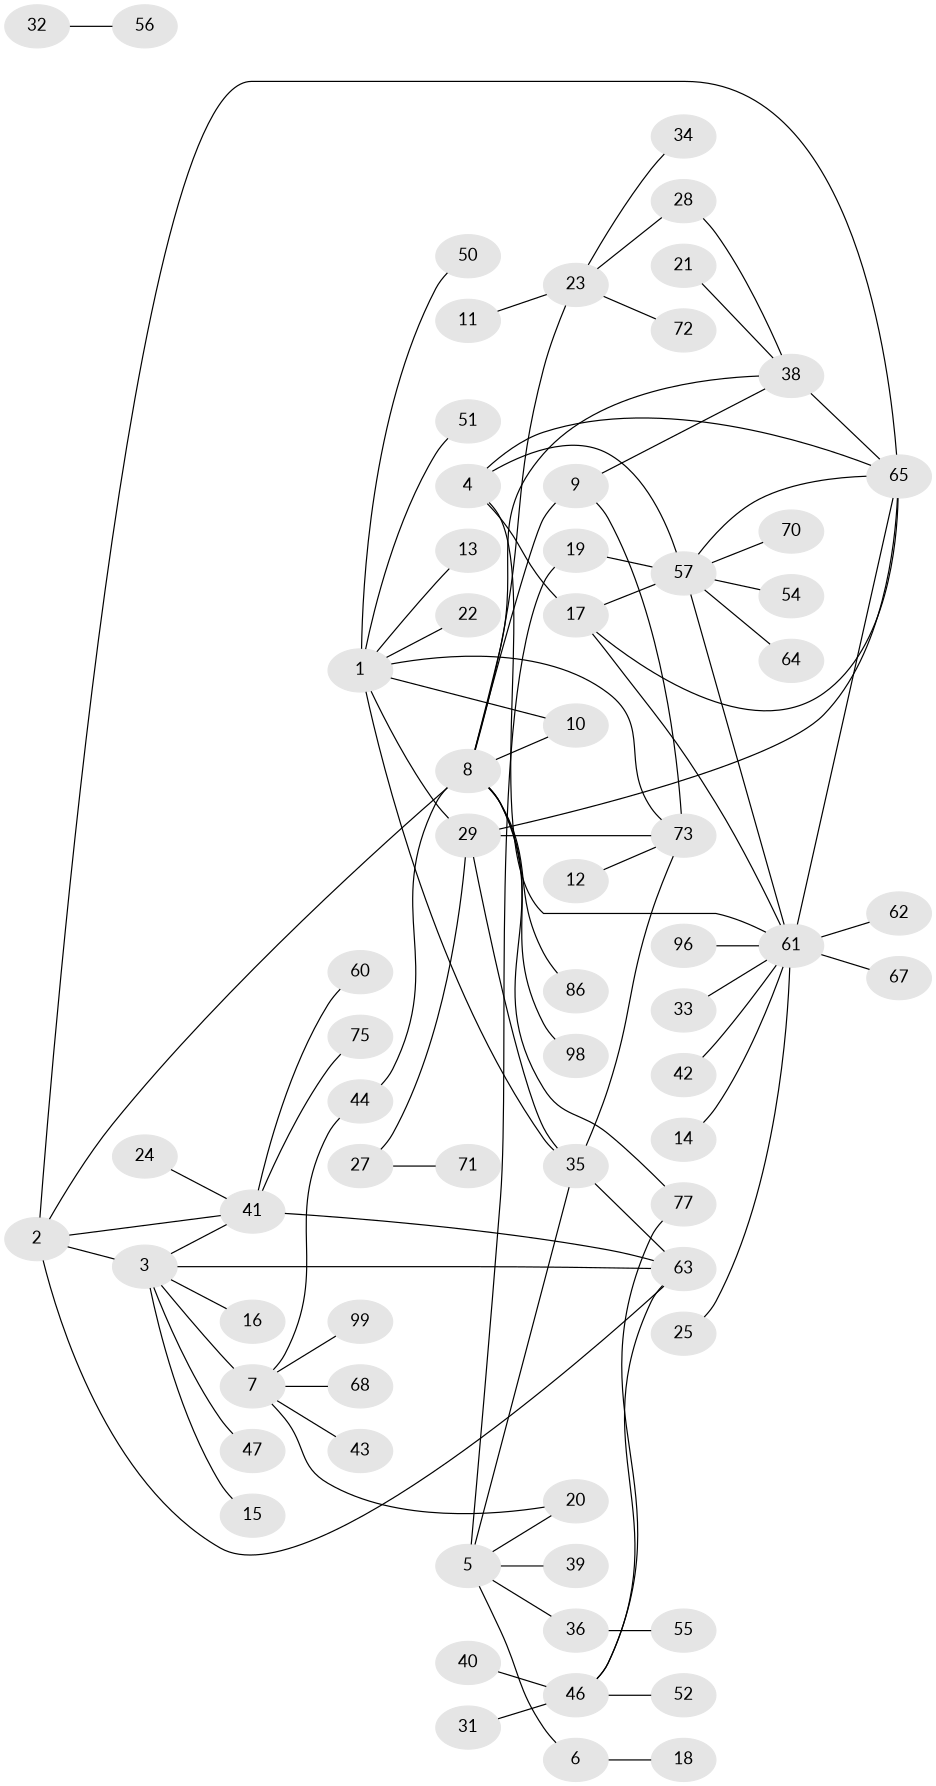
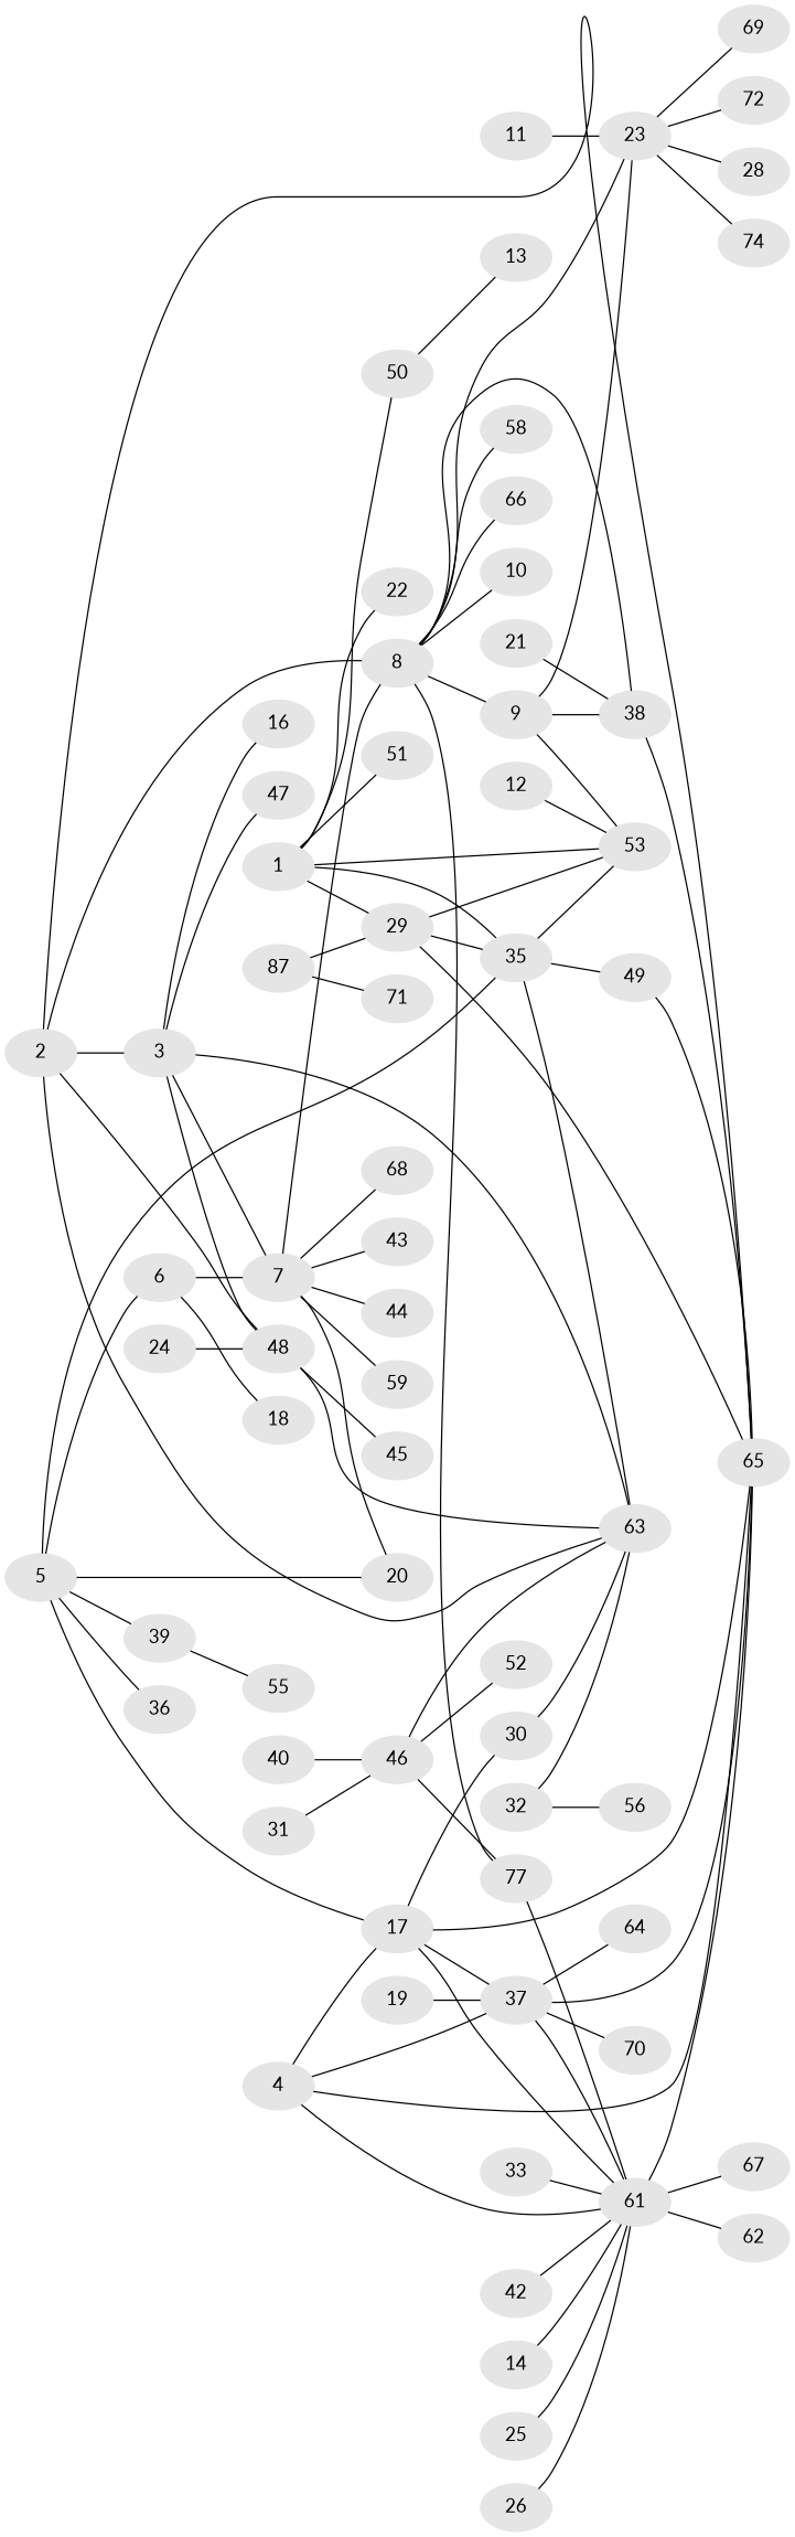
  graph {
    fontname=Lato
    rankdir=LR
    node [color=gray90 fontname=Lato style=filled]
    edge [fontname=Lato weight=1.0]
    1
    10
    13
    22
    29
    35
    50
    51
-   53 [label=73]
+   53
    65
    63
+   49
    2
    3
    8
-   41
+   41 [label=48]
    7
-   15
    16
    47
    9
    23
    38
    n24 [label=77]
-   58 [label=98]
-   66 [label=86]
-   45 [label=75]
-   60
+   58
+   66
+   45
    20
    43
    44
-   59 [label=99]
+   59
    68
    4
    17
-   37 [label=57]
+   37
    61
-   54
+   30
    64
    70
    62
    67
    5
    6
    36
    39
    18
    55
-   34
+   34 [label=74]
+   69
    72
    28
    11
    12
    14
    19
    21
    24
    25
-   26 [label=96]
-   27
+   26
+   27 [label=87]
    71
    31
    46
    52
    32
    56
    33
    40
    42
-   1 -- 10
-   1 -- 13
+   50 -- 13
    1 -- 22
    1 -- 29 [weight=2.0]
    1 -- 35 [weight=2.0]
    1 -- 50
    1 -- 51
    1 -- 53 [weight=2.0]
    29 -- 35
    29 -- 53
    29 -- 65
    35 -- 53
    35 -- 63
+   35 -- 49
+   49 -- 65
    2 -- 65
    2 -- 63
    2 -- 3 [weight=2.0]
    2 -- 8
    2 -- 41
    3 -- 63 [weight=2.0]
    3 -- 41 [weight=2.0]
    3 -- 7
-   3 -- 15
    3 -- 16
    3 -- 47
    8 -- 10
    8 -- 9 [weight=2.0]
    8 -- 23
    8 -- 38
    8 -- n24
    8 -- 58
    8 -- 66
    41 -- 63
    41 -- 45
-   41 -- 60
-   44 -- 8
+   7 -- 8
    7 -- 20
    7 -- 43
    7 -- 44
    7 -- 59
    7 -- 68
    9 -- 53
+   9 -- 23 [weight=2.0]
    9 -- 38 [weight=2.0]
    23 -- 34
+   23 -- 69
    23 -- 72
    23 -- 28
    38 -- 65
+   n24 -- 61
    4 -- 65
    4 -- 17
    4 -- 37
    4 -- 61
    17 -- 65
    17 -- 37
    17 -- 61
+   17 -- 30
    37 -- 65
    37 -- 61
-   37 -- 54
    37 -- 64
    37 -- 70
    61 -- 65
    61 -- 62
    61 -- 67
+   30 -- 63
    5 -- 35
    5 -- 20 [weight=2.0]
-   5 -- 19
+   5 -- 17
    5 -- 6 [weight=2.0]
    5 -- 36
    5 -- 39
+   6 -- 7 [weight=4.0]
    6 -- 18
-   36 -- 55
-   28 -- 38
+   39 -- 55
    11 -- 23
    12 -- 53
    14 -- 61
    19 -- 37
    21 -- 38
    24 -- 41
    25 -- 61
    26 -- 61
    27 -- 29
    27 -- 71
    31 -- 46
    46 -- 63
    46 -- n24
    46 -- 52
+   32 -- 63
    32 -- 56
    33 -- 61
    40 -- 46
    42 -- 61
  }
